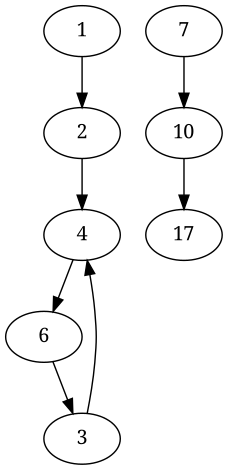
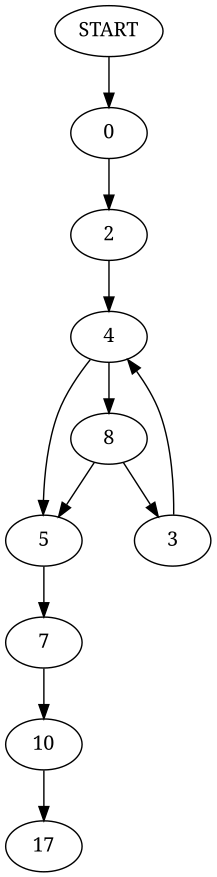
  digraph {
    fontname="Noto Serif"
    node [fontname="Noto Serif"]
    edge [fontname="Noto Serif"]
-   1
+   n1 [label=START]
+   1 [label=0]
    2
    4
    3
-   6
+   5
+   6 [label=8]
    7
    10
    n10 [label=17]
+   n1 -> 1
    1 -> 2
    2 -> 4
+   4 -> 5
    4 -> 6
    3 -> 4
+   5 -> 7
    6 -> 3
+   6 -> 5
    7 -> 10
    10 -> n10
  }
